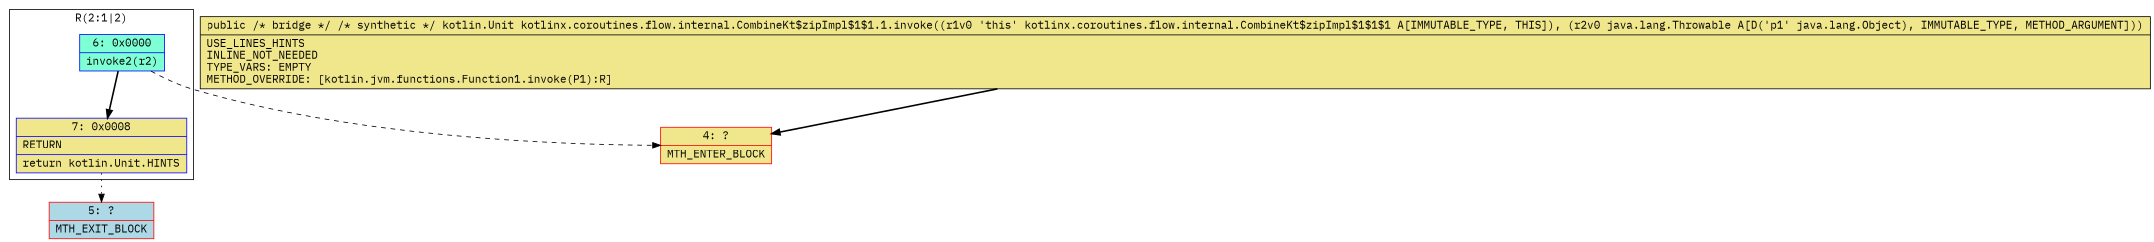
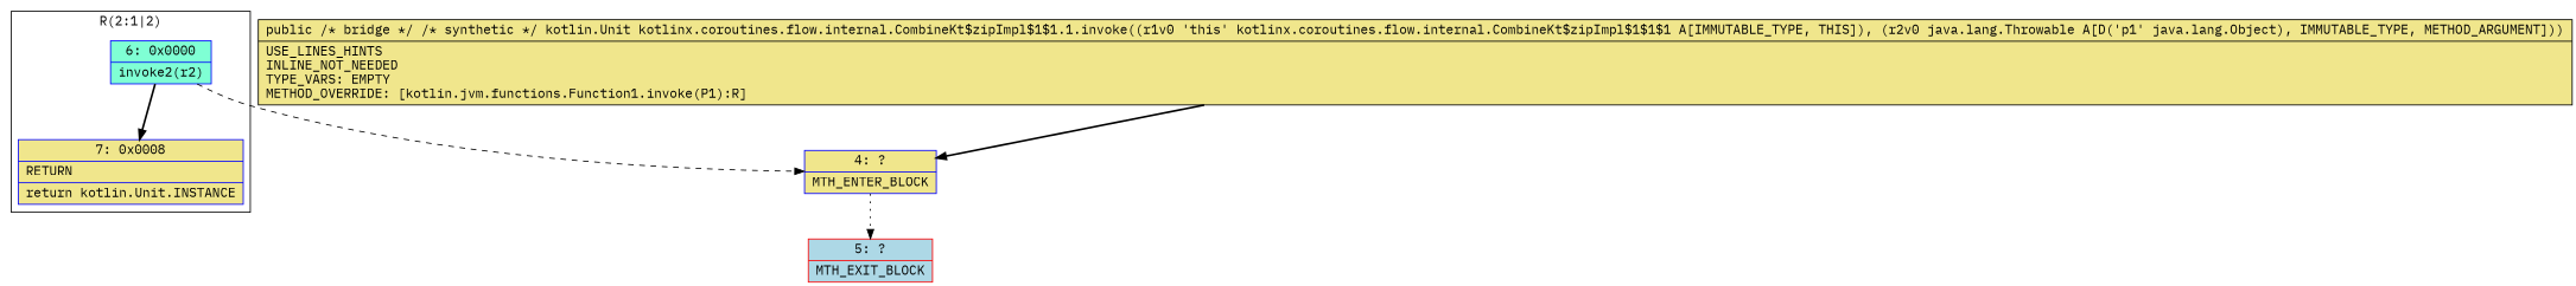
  digraph {
    fontname="IBM Plex Mono"
    node [color=blue fillcolor=khaki fontname="IBM Plex Mono" shape=record style=filled]
    edge [fontname="IBM Plex Mono" style=bold]
    n1 [fillcolor=aquamarine label="{6\:\ 0x0000|invoke2(r2)\l}"]
-   n2 [label="{7\:\ 0x0008|RETURN\l|return kotlin.Unit.HINTS\l}"]
-   n3 [color=red label="{4\:\ ?|MTH_ENTER_BLOCK\l}"]
+   n2 [label="{7\:\ 0x0008|RETURN\l|return kotlin.Unit.INSTANCE\l}"]
+   n3 [label="{4\:\ ?|MTH_ENTER_BLOCK\l}"]
    n4 [color=red fillcolor=lightblue label="{5\:\ ?|MTH_EXIT_BLOCK\l}"]
    n5 [label="{public \/* bridge *\/ \/* synthetic *\/ kotlin.Unit kotlinx.coroutines.flow.internal.CombineKt$zipImpl$1$1.1.invoke((r1v0 'this' kotlinx.coroutines.flow.internal.CombineKt$zipImpl$1$1$1 A[IMMUTABLE_TYPE, THIS]), (r2v0 java.lang.Throwable A[D('p1' java.lang.Object), IMMUTABLE_TYPE, METHOD_ARGUMENT]))  | USE_LINES_HINTS\lINLINE_NOT_NEEDED\lTYPE_VARS: EMPTY\lMETHOD_OVERRIDE: [kotlin.jvm.functions.Function1.invoke(P1):R]\l}" color=""]
    subgraph cluster_1 {
      label="R(2:1|2)"
      n1
      n2
    }
    n1 -> n2
    n1 -> n3 [style=dashed]
-   n2 -> n4 [style=dotted]
+   n3 -> n4 [style=dotted]
    n5 -> n3
  }
